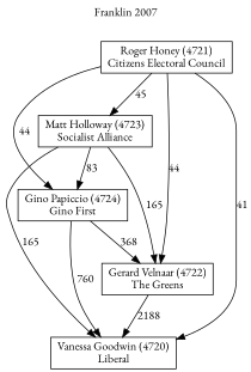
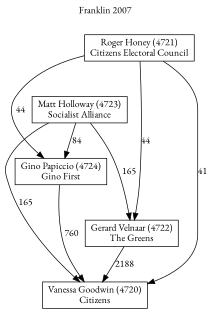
  digraph {
    fontname="EB Garamond"
    label="Franklin 2007"
    labelloc=t
    mclimit=10
    node [fontname="EB Garamond" shape=box]
    edge [fontname="EB Garamond"]
-   n1 [label="Vanessa Goodwin (4720)\nLiberal"]
+   n1 [label="Vanessa Goodwin (4720)\nCitizens"]
    n2 [label="Gerard Velnaar (4722)\nThe Greens"]
    n3 [label="Gino Papiccio (4724)\nGino First"]
    n4 [label="Matt Holloway (4723)\nSocialist Alliance"]
    n5 [label="Roger Honey (4721)\nCitizens Electoral Council"]
    n2 -> n1 [label=2188]
    n3 -> n1 [label=760]
-   n3 -> n2 [label=368]
    n4 -> n1 [label=165]
    n4 -> n2 [label=165]
-   n4 -> n3 [label=83]
+   n4 -> n3 [label=84]
    n5 -> n1 [label=41]
    n5 -> n2 [label=44]
    n5 -> n3 [label=44]
-   n5 -> n4 [label=45]
  }
